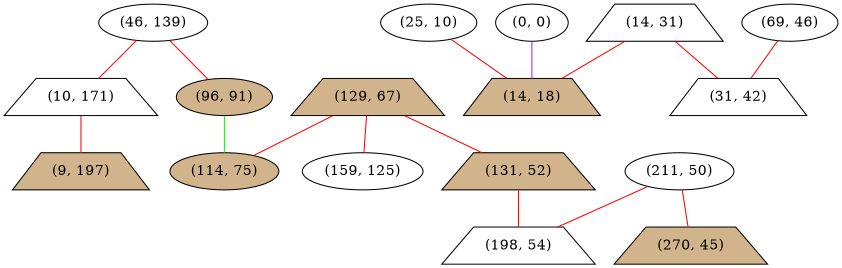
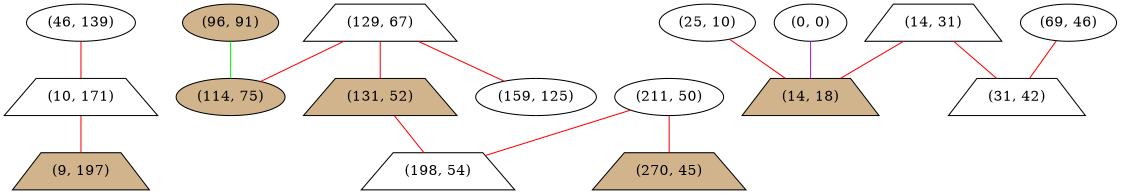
  graph {
    node [fillcolor=white shape=trapezium style=filled]
    edge [color=red weight=1]
    "(46, 139)" [shape=ellipse]
    "(96, 91)" [fillcolor=tan shape=ellipse]
    n3 [label="(10, 171)"]
    "(114, 75)" [fillcolor=tan shape=ellipse]
    "(9, 197)" [fillcolor=tan]
    "(25, 10)" [shape=ellipse]
    "(14, 18)" [fillcolor=tan]
-   "(129, 67)" [fillcolor=tan]
+   "(129, 67)"
    "(131, 52)" [fillcolor=tan]
    "(159, 125)" [shape=ellipse]
    n11 [label="(198, 54)"]
    "(14, 31)"
    "(31, 42)"
    "(0, 0)" [shape=ellipse]
    "(69, 46)" [shape=ellipse]
    "(211, 50)" [shape=ellipse]
    "(270, 45)" [fillcolor=tan]
-   "(46, 139)" -- "(96, 91)"
    "(46, 139)" -- n3
    "(96, 91)" -- "(114, 75)" [color=green weight=2]
    n3 -- "(9, 197)"
    "(25, 10)" -- "(14, 18)"
    "(129, 67)" -- "(114, 75)"
    "(129, 67)" -- "(131, 52)"
    "(129, 67)" -- "(159, 125)"
    "(131, 52)" -- n11
    "(14, 31)" -- "(14, 18)"
    "(14, 31)" -- "(31, 42)"
    "(0, 0)" -- "(14, 18)" [color=purple weight=4]
    "(69, 46)" -- "(31, 42)"
    "(211, 50)" -- n11
    "(211, 50)" -- "(270, 45)"
  }
